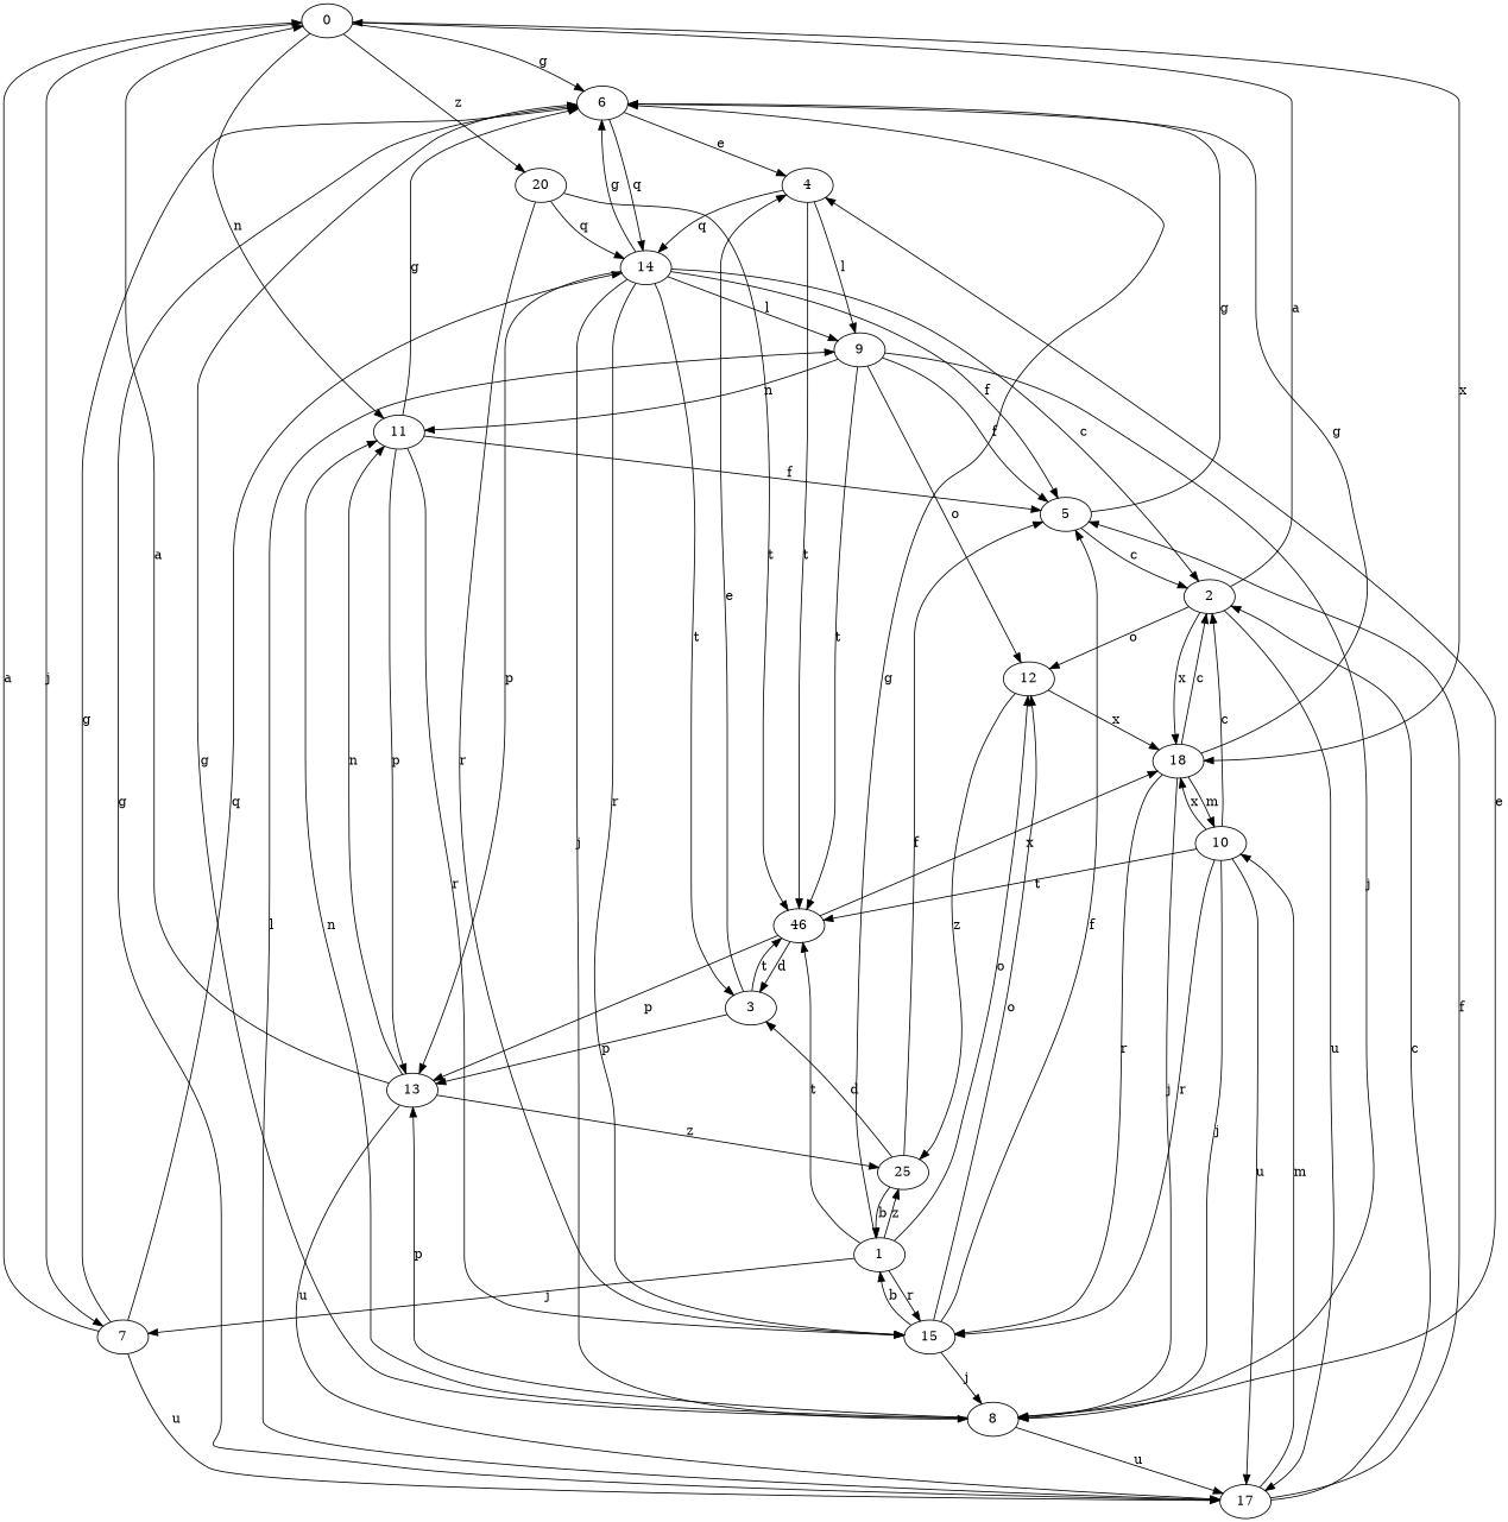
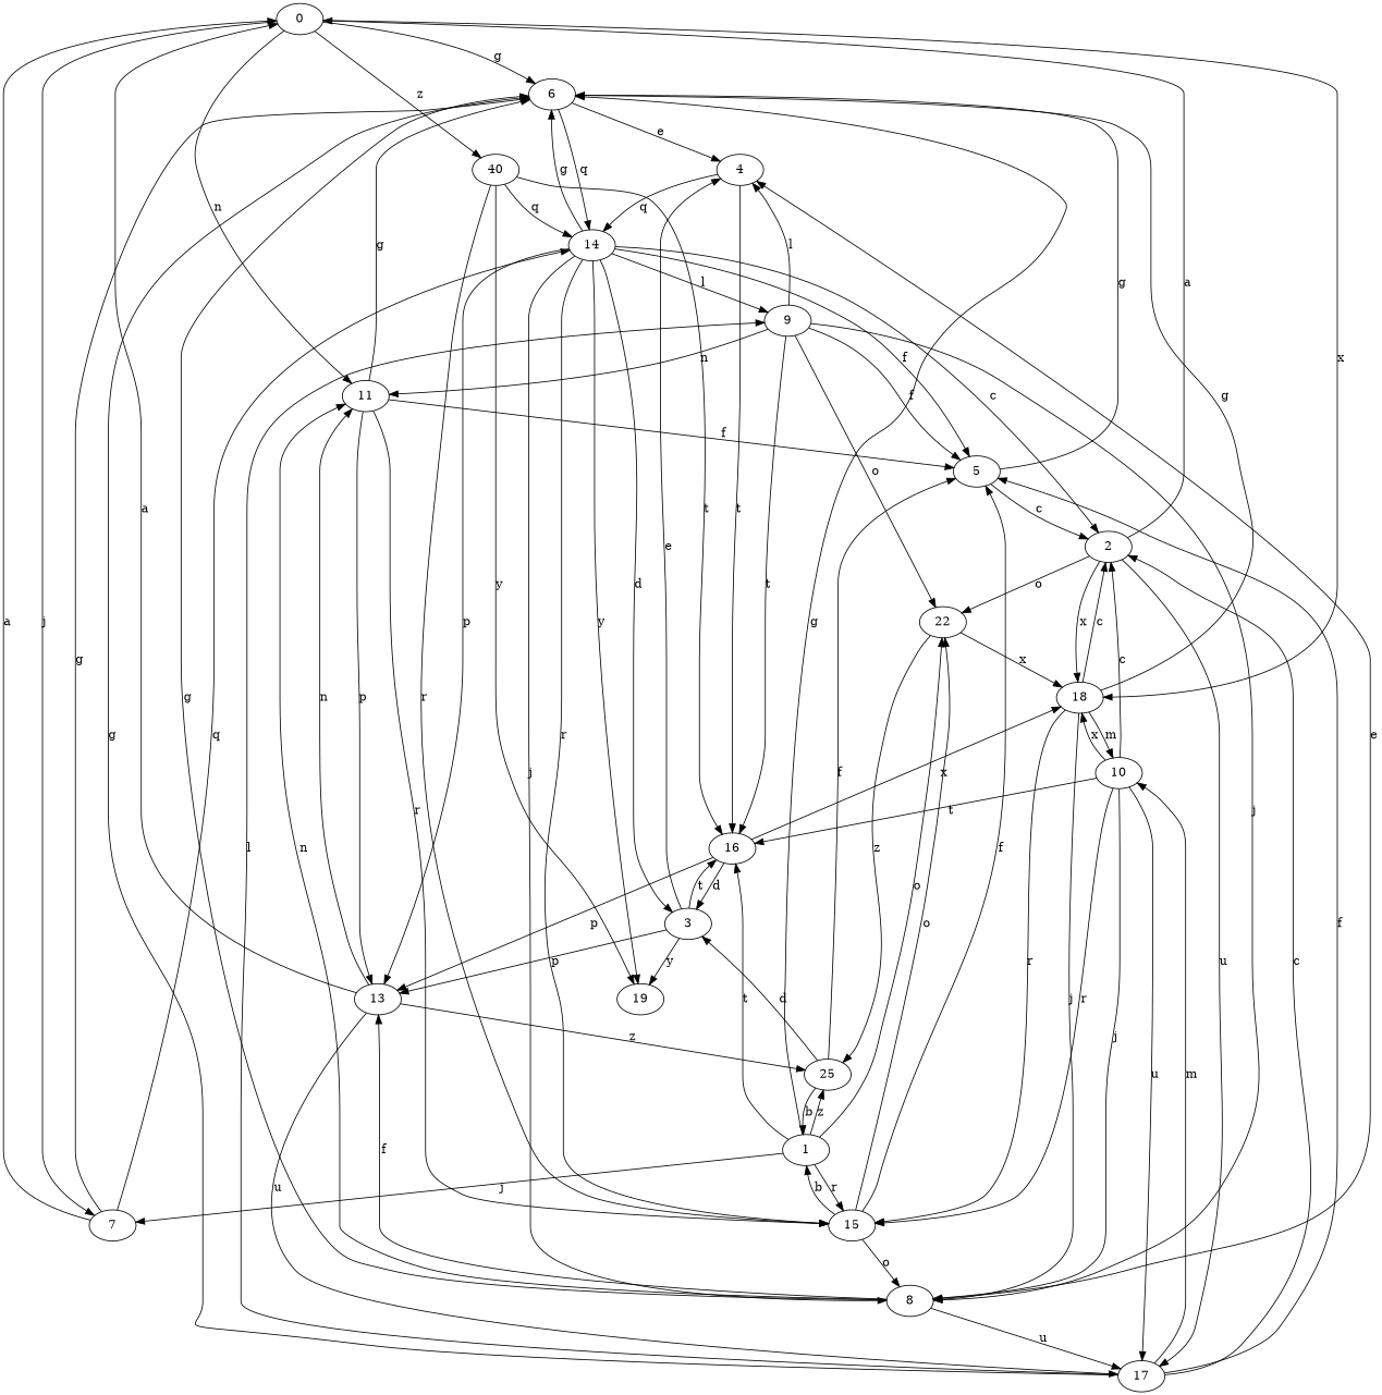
  strict digraph {
    0
    6
    7
    11
    18
-   20
+   20 [label=40]
    4
    14
    17
    15
    13
    5
    2
    8
    10
-   16 [label=46]
+   16
+   19
    1
-   12
+   12 [label=22]
    25
    3
    9
    0 -> 6 [label=g]
    0 -> 7 [label=j]
    0 -> 11 [label=n]
    0 -> 18 [label=x]
    0 -> 20 [label=z]
    6 -> 4 [label=e]
    6 -> 14 [label=q]
    7 -> 0 [label=a]
    7 -> 6 [label=g]
    7 -> 14 [label=q]
-   7 -> 17 [label=u]
    11 -> 6 [label=g]
    11 -> 15 [label=r]
    11 -> 13 [label=p]
    11 -> 5 [label=f]
    18 -> 6 [label=g]
    18 -> 15 [label=r]
    18 -> 2 [label=c]
    18 -> 8 [label=j]
    18 -> 10 [label=m]
    20 -> 14 [label=q]
    20 -> 15 [label=r]
    20 -> 16 [label=t]
+   20 -> 19 [label=y]
    4 -> 14 [label=q]
    4 -> 16 [label=t]
-   4 -> 9 [label=l]
+   9 -> 4 [label=l]
    14 -> 6 [label=g]
    14 -> 15 [label=r]
    14 -> 13 [label=p]
    14 -> 5 [label=f]
    14 -> 2 [label=c]
    14 -> 8 [label=j]
-   14 -> 3 [label=t]
+   14 -> 19 [label=y]
+   14 -> 3 [label=d]
    14 -> 9 [label=l]
    17 -> 6 [label=g]
    17 -> 5 [label=f]
    17 -> 2 [label=c]
    17 -> 10 [label=m]
    17 -> 9 [label=l]
    15 -> 5 [label=f]
-   15 -> 8 [label=j]
+   15 -> 8 [label=o]
    15 -> 1 [label=b]
    15 -> 12 [label=o]
    13 -> 0 [label=a]
    13 -> 11 [label=n]
    13 -> 17 [label=u]
    13 -> 25 [label=z]
    5 -> 6 [label=g]
    5 -> 2 [label=c]
    2 -> 0 [label=a]
    2 -> 18 [label=x]
    2 -> 17 [label=u]
    2 -> 12 [label=o]
    8 -> 6 [label=g]
    8 -> 11 [label=n]
    8 -> 4 [label=e]
    8 -> 17 [label=u]
-   8 -> 13 [label=p]
+   8 -> 13 [label=f]
    10 -> 18 [label=x]
    10 -> 17 [label=u]
    10 -> 15 [label=r]
    10 -> 2 [label=c]
    10 -> 8 [label=j]
    10 -> 16 [label=t]
    16 -> 18 [label=x]
    16 -> 13 [label=p]
    16 -> 3 [label=d]
    1 -> 6 [label=g]
    1 -> 7 [label=j]
    1 -> 15 [label=r]
    1 -> 16 [label=t]
    1 -> 12 [label=o]
    1 -> 25 [label=z]
    12 -> 18 [label=x]
    12 -> 25 [label=z]
    25 -> 5 [label=f]
    25 -> 1 [label=b]
    25 -> 3 [label=d]
    3 -> 4 [label=e]
    3 -> 13 [label=p]
    3 -> 16 [label=t]
+   3 -> 19 [label=y]
    9 -> 11 [label=n]
    9 -> 5 [label=f]
    9 -> 8 [label=j]
    9 -> 16 [label=t]
    9 -> 12 [label=o]
  }
